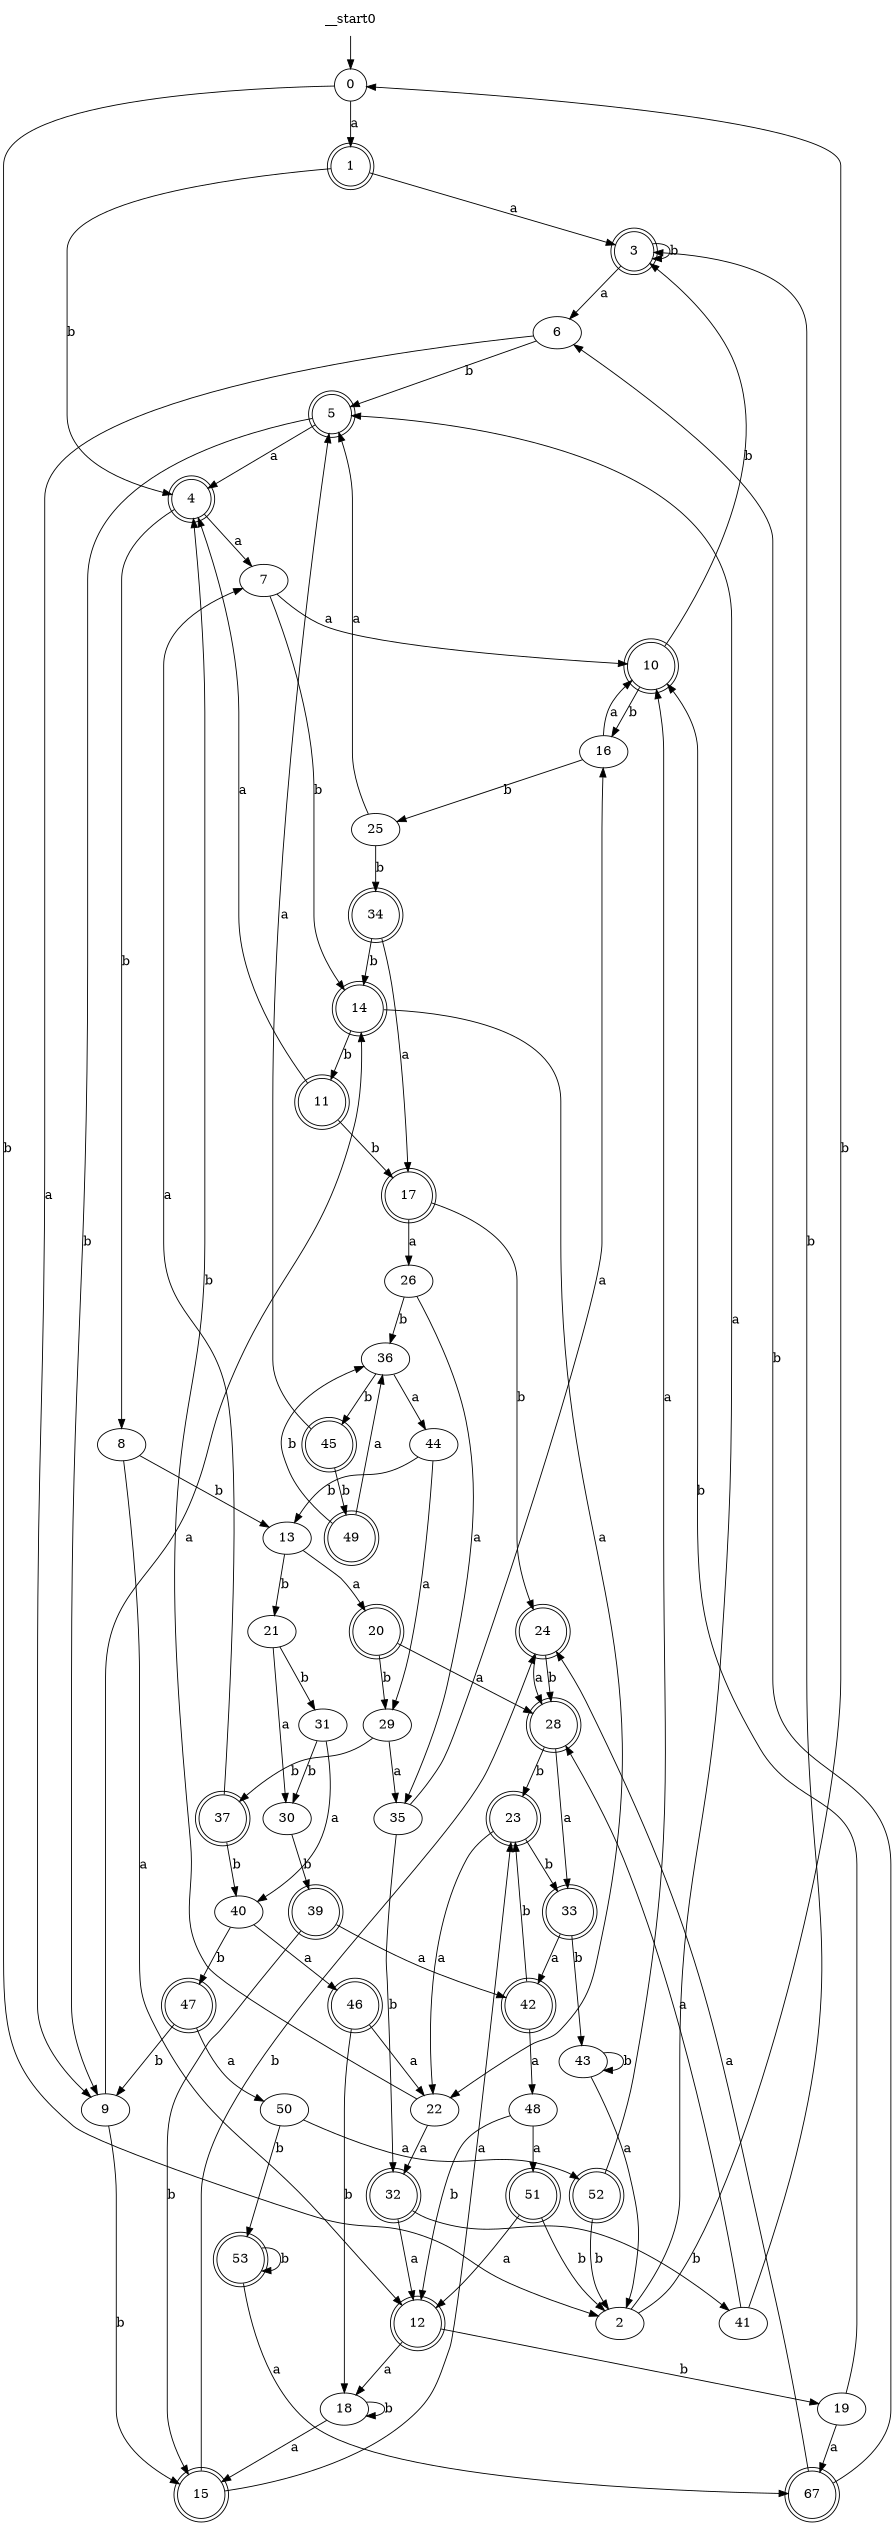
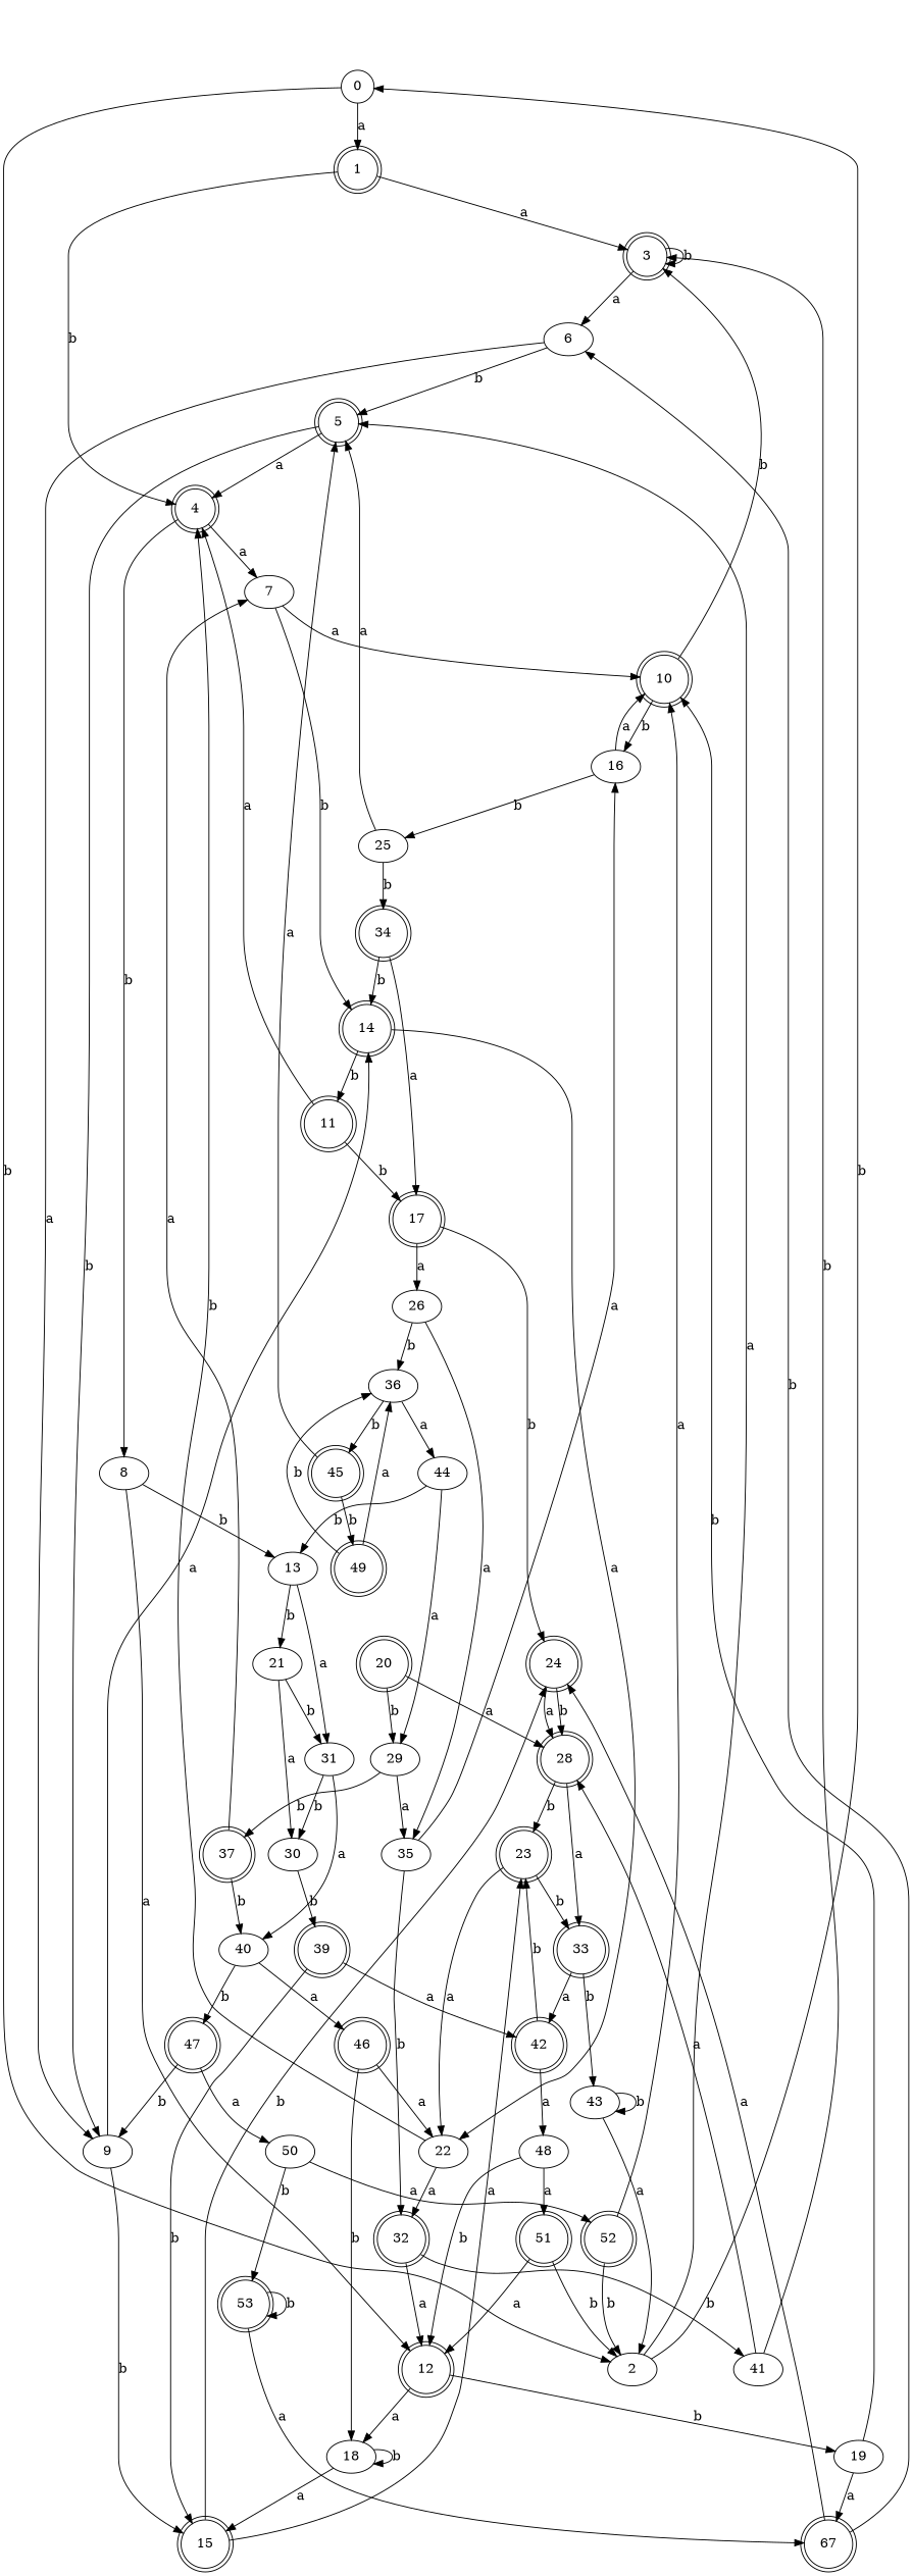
  digraph {
    node [shape=doublecircle]
-   __start0 [shape=none]
    0 [shape=circle]
    1
    2 [shape=""]
    3
    4
    5
    6 [shape=""]
    7 [shape=""]
    8 [shape=""]
    9 [shape=""]
    10
    14
    12
    13 [shape=""]
    15
    16 [shape=""]
    11
    17
    18 [shape=""]
    19 [shape=""]
    20
    21 [shape=""]
    22 [shape=""]
    23
    24
    25 [shape=""]
    26 [shape=""]
    n29 [label=67]
    28
    29 [shape=""]
    30 [shape=""]
    31 [shape=""]
    32
    33
    34
    35 [shape=""]
    36 [shape=""]
    37
    39
    40 [shape=""]
    41 [shape=""]
    42
    43 [shape=""]
    44 [shape=""]
    45
    46
    47
    48 [shape=""]
    49
    50 [shape=""]
    51
    52
    53
-   __start0 -> 0
    0 -> 1 [label=a]
    0 -> 2 [label=b]
    1 -> 3 [label=a]
    1 -> 4 [label=b]
    2 -> 0 [label=b]
    2 -> 5 [label=a]
    3 -> 3 [label=b]
    3 -> 6 [label=a]
    4 -> 7 [label=a]
    4 -> 8 [label=b]
    5 -> 4 [label=a]
    5 -> 9 [label=b]
    6 -> 5 [label=b]
    6 -> 9 [label=a]
    7 -> 10 [label=a]
    7 -> 14 [label=b]
    8 -> 12 [label=a]
    8 -> 13 [label=b]
    9 -> 14 [label=a]
    9 -> 15 [label=b]
    10 -> 3 [label=b]
    10 -> 16 [label=b]
    14 -> 11 [label=b]
    14 -> 22 [label=a]
    12 -> 18 [label=a]
    12 -> 19 [label=b]
-   13 -> 20 [label=a]
+   13 -> 31 [label=a]
    13 -> 21 [label=b]
    15 -> 23 [label=a]
    15 -> 24 [label=b]
    16 -> 10 [label=a]
    16 -> 25 [label=b]
    11 -> 4 [label=a]
    11 -> 17 [label=b]
    17 -> 24 [label=b]
    17 -> 26 [label=a]
    18 -> 15 [label=a]
    18 -> 18 [label=b]
    19 -> 10 [label=b]
    19 -> n29 [label=a]
    20 -> 28 [label=a]
    20 -> 29 [label=b]
    21 -> 30 [label=a]
    21 -> 31 [label=b]
    22 -> 4 [label=b]
    22 -> 32 [label=a]
    23 -> 22 [label=a]
    23 -> 33 [label=b]
    24 -> 28 [label=a]
    24 -> 28 [label=b]
    25 -> 5 [label=a]
    25 -> 34 [label=b]
    26 -> 35 [label=a]
    26 -> 36 [label=b]
    n29 -> 6 [label=b]
    n29 -> 24 [label=a]
    28 -> 23 [label=b]
    28 -> 33 [label=a]
    29 -> 35 [label=a]
    29 -> 37 [label=b]
    30 -> 39 [label=b]
    31 -> 30 [label=b]
    31 -> 40 [label=a]
    32 -> 12 [label=a]
    32 -> 41 [label=b]
    33 -> 42 [label=a]
    33 -> 43 [label=b]
    34 -> 14 [label=b]
    34 -> 17 [label=a]
    35 -> 16 [label=a]
    35 -> 32 [label=b]
    36 -> 44 [label=a]
    36 -> 45 [label=b]
    37 -> 7 [label=a]
    37 -> 40 [label=b]
    39 -> 15 [label=b]
    39 -> 42 [label=a]
    40 -> 46 [label=a]
    40 -> 47 [label=b]
    41 -> 3 [label=b]
    41 -> 28 [label=a]
    42 -> 23 [label=b]
    42 -> 48 [label=a]
    43 -> 2 [label=a]
    43 -> 43 [label=b]
    44 -> 13 [label=b]
    44 -> 29 [label=a]
    45 -> 5 [label=a]
    45 -> 49 [label=b]
    46 -> 18 [label=b]
    46 -> 22 [label=a]
    47 -> 9 [label=b]
    47 -> 50 [label=a]
    48 -> 12 [label=b]
    48 -> 51 [label=a]
    49 -> 36 [label=a]
    49 -> 36 [label=b]
    50 -> 52 [label=a]
    50 -> 53 [label=b]
    51 -> 2 [label=b]
    51 -> 12 [label=a]
    52 -> 2 [label=b]
    52 -> 10 [label=a]
    53 -> n29 [label=a]
    53 -> 53 [label=b]
  }
